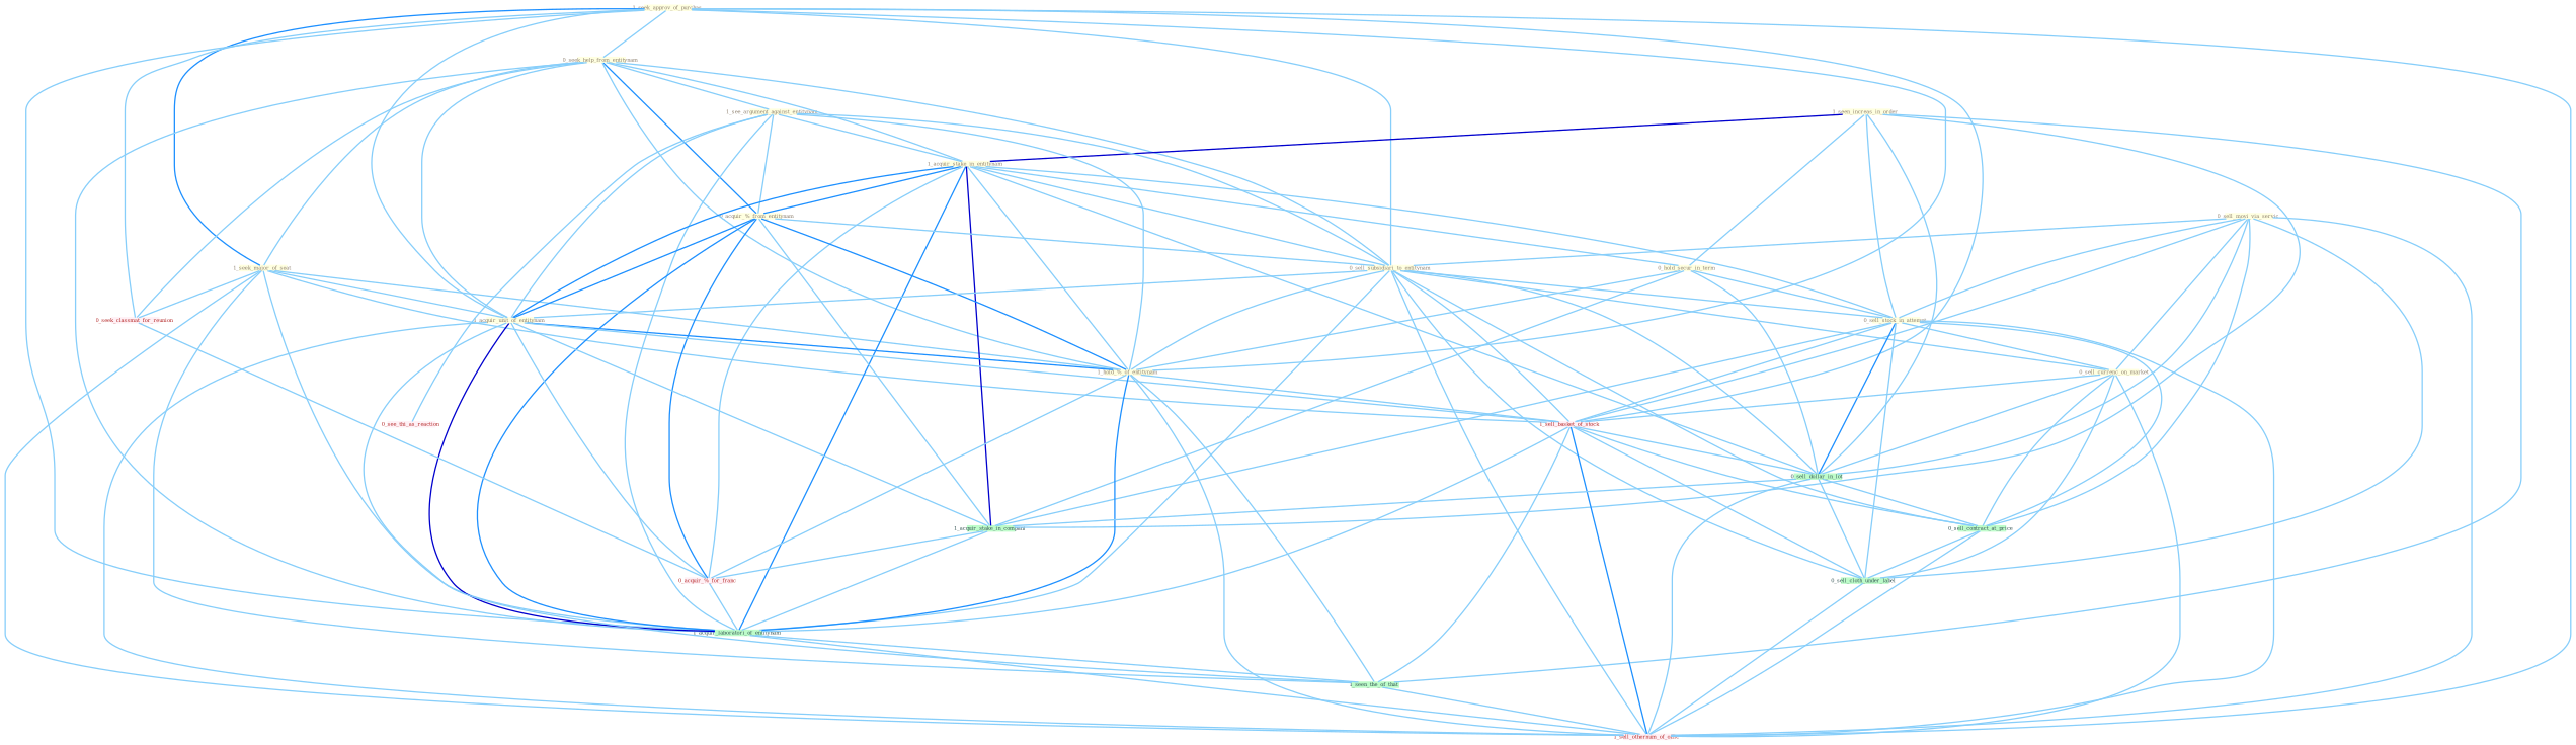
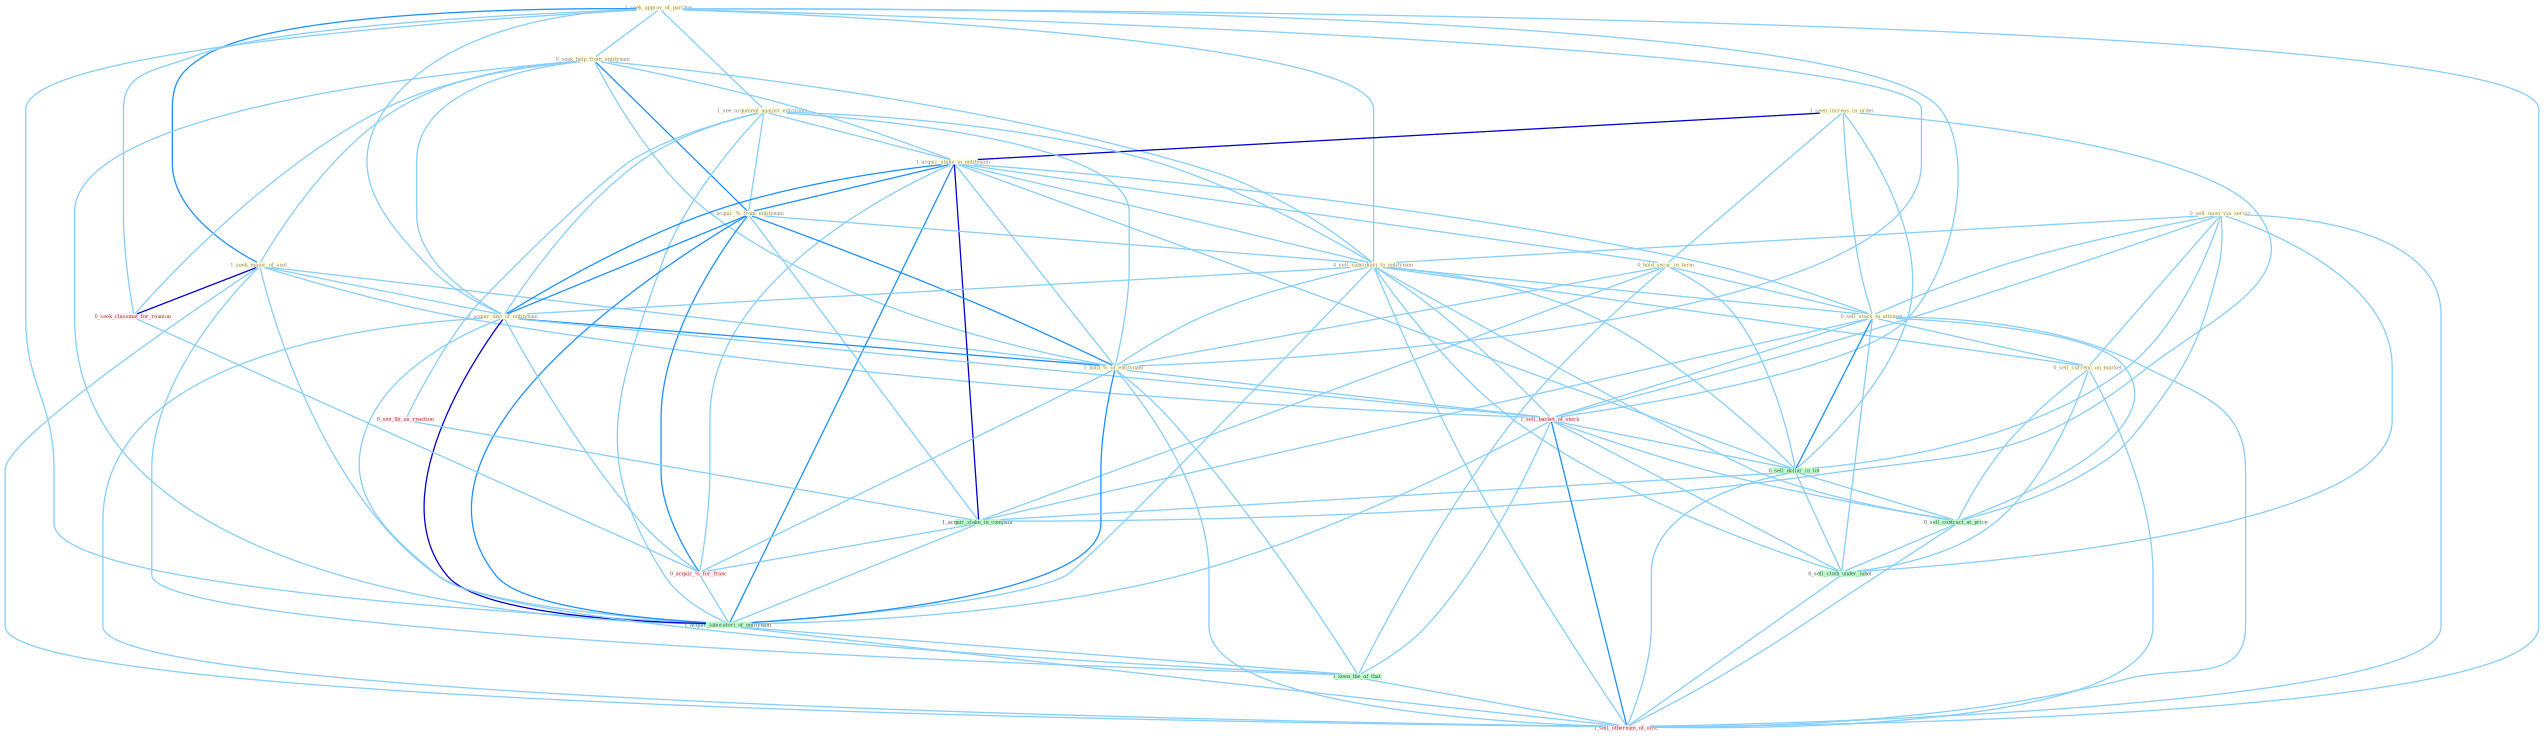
  graph {
    node [color="#ffffe0" fixedsize=true fontcolor="#8b7d6b" fontsize=4 shape=polygon style=filled]
    edge [color="#87cefa" w=1]
    "1_seek_approv_of_purchas " [height=.06 width=.5]
    "0_seek_help_from_entitynam " [height=.06 width=.5]
    "1_seen_increas_in_order " [height=.06 width=.5]
    "0_sell_movi_via_servic " [height=.06 width=.5]
    "1_see_argument_against_entitynam " [height=.06 width=.5]
    "1_seek_major_of_seat " [height=.06 width=.5]
    "1_acquir_stake_in_entitynam " [height=.06 width=.5]
    "0_acquir_%_from_entitynam " [height=.06 width=.5]
-   "0_sell_subsidiari_to_entitynam " [height=.06 width=.5]
+   "0_sell_subsidiari_to_entitynam " [height=.06 width=.5 label="4_sell_subsidiari_to_entitynam"]
    "0_hold_secur_in_term " [height=.06 width=.5]
    "1_acquir_unit_of_entitynam " [height=.06 width=.5]
    "0_sell_stock_in_attempt " [height=.06 width=.5]
    "0_sell_currenc_on_market " [height=.06 width=.5]
    "1_hold_%_of_entitynam " [height=.06 width=.5]
    "0_seek_classmat_for_reunion " [color="#fff0f5" fontcolor="#b22222" height=.06 width=.5]
    "1_sell_basket_of_stock " [color="#fff0f5" fontcolor="#b22222" height=.06 width=.5]
    "0_acquir_%_for_franc " [color="#fff0f5" fontcolor="#b22222" height=.06 width=.5]
    "1_sell_othernum_of_offic " [color="#fff0f5" fontcolor="#b22222" height=.06 width=.5]
    "0_see_thi_as_reaction " [color="#fff0f5" fontcolor="#b22222" height=.06 width=.5]
    "1_acquir_laboratori_of_entitynam " [color="#BDFCC9" fontcolor="#2f4f4f" height=.06 width=.5]
    "1_seen_the_of_that " [color="#BDFCC9" fontcolor="#2f4f4f" height=.06 width=.5]
    "0_sell_dollar_in_lot " [color="#BDFCC9" fontcolor="#2f4f4f" height=.06 width=.5]
    "1_acquir_stake_in_compani " [color="#BDFCC9" fontcolor="#2f4f4f" height=.06 width=.5]
    "0_sell_contract_at_price " [color="#BDFCC9" fontcolor="#2f4f4f" height=.06 width=.5]
    "0_sell_cloth_under_label " [color="#BDFCC9" fontcolor="#2f4f4f" height=.06 width=.5]
    subgraph sub_1 {
      "1_seek_approv_of_purchas "
      "0_seek_help_from_entitynam "
      "1_seen_increas_in_order "
      "0_sell_movi_via_servic "
      "1_see_argument_against_entitynam "
      "1_seek_major_of_seat "
      "1_acquir_stake_in_entitynam "
      "0_acquir_%_from_entitynam "
      "0_sell_subsidiari_to_entitynam "
      "0_hold_secur_in_term "
      "1_acquir_unit_of_entitynam "
      "0_sell_stock_in_attempt "
      "0_sell_currenc_on_market "
      "1_hold_%_of_entitynam "
    }
    subgraph sub_2 {
      "0_seek_classmat_for_reunion "
      "1_sell_basket_of_stock "
      "0_acquir_%_for_franc "
      "1_sell_othernum_of_offic "
      "0_see_thi_as_reaction "
    }
    "1_seek_approv_of_purchas " -- "0_seek_help_from_entitynam "
    "1_seek_approv_of_purchas " -- "1_seek_major_of_seat " [color="#1e90ff" w=2]
    "1_seek_approv_of_purchas " -- "0_sell_subsidiari_to_entitynam "
    "1_seek_approv_of_purchas " -- "1_acquir_unit_of_entitynam "
    "1_seek_approv_of_purchas " -- "1_hold_%_of_entitynam "
    "1_seek_approv_of_purchas " -- "0_seek_classmat_for_reunion "
    "1_seek_approv_of_purchas " -- "1_sell_basket_of_stock "
    "1_seek_approv_of_purchas " -- "1_sell_othernum_of_offic "
    "1_seek_approv_of_purchas " -- "1_acquir_laboratori_of_entitynam "
-   "0_seek_help_from_entitynam " -- "1_see_argument_against_entitynam "
+   "1_seek_approv_of_purchas " -- "1_see_argument_against_entitynam "
    "0_seek_help_from_entitynam " -- "1_seek_major_of_seat "
    "0_seek_help_from_entitynam " -- "1_acquir_stake_in_entitynam "
    "0_seek_help_from_entitynam " -- "0_acquir_%_from_entitynam " [color="#1e90ff" w=2]
    "0_seek_help_from_entitynam " -- "0_sell_subsidiari_to_entitynam "
    "0_seek_help_from_entitynam " -- "1_acquir_unit_of_entitynam "
    "0_seek_help_from_entitynam " -- "1_hold_%_of_entitynam "
    "0_seek_help_from_entitynam " -- "0_seek_classmat_for_reunion "
    "0_seek_help_from_entitynam " -- "1_acquir_laboratori_of_entitynam "
    "1_seen_increas_in_order " -- "1_acquir_stake_in_entitynam " [color="#0000cd"]
    "1_seen_increas_in_order " -- "0_hold_secur_in_term "
    "1_seen_increas_in_order " -- "0_sell_stock_in_attempt "
-   "1_seen_increas_in_order " -- "1_seen_the_of_that "
+   "0_hold_secur_in_term " -- "1_seen_the_of_that "
    "1_seen_increas_in_order " -- "0_sell_dollar_in_lot "
    "1_seen_increas_in_order " -- "1_acquir_stake_in_compani "
    "0_sell_movi_via_servic " -- "0_sell_subsidiari_to_entitynam "
    "0_sell_movi_via_servic " -- "0_sell_stock_in_attempt "
    "0_sell_movi_via_servic " -- "0_sell_currenc_on_market "
    "0_sell_movi_via_servic " -- "1_sell_basket_of_stock "
    "0_sell_movi_via_servic " -- "1_sell_othernum_of_offic "
    "0_sell_movi_via_servic " -- "0_sell_dollar_in_lot "
    "0_sell_movi_via_servic " -- "0_sell_contract_at_price "
    "0_sell_movi_via_servic " -- "0_sell_cloth_under_label "
    "1_see_argument_against_entitynam " -- "1_acquir_stake_in_entitynam "
    "1_see_argument_against_entitynam " -- "0_acquir_%_from_entitynam "
    "1_see_argument_against_entitynam " -- "0_sell_subsidiari_to_entitynam "
    "1_see_argument_against_entitynam " -- "1_acquir_unit_of_entitynam "
    "1_see_argument_against_entitynam " -- "1_hold_%_of_entitynam "
    "1_see_argument_against_entitynam " -- "0_see_thi_as_reaction "
    "1_see_argument_against_entitynam " -- "1_acquir_laboratori_of_entitynam "
    "1_seek_major_of_seat " -- "1_acquir_unit_of_entitynam "
    "1_seek_major_of_seat " -- "1_hold_%_of_entitynam "
-   "1_seek_major_of_seat " -- "0_seek_classmat_for_reunion "
+   "1_seek_major_of_seat " -- "0_seek_classmat_for_reunion " [color="#0000cd"]
    "1_seek_major_of_seat " -- "1_sell_basket_of_stock "
    "1_seek_major_of_seat " -- "1_sell_othernum_of_offic "
    "1_seek_major_of_seat " -- "1_acquir_laboratori_of_entitynam "
    "1_seek_major_of_seat " -- "1_seen_the_of_that "
    "1_acquir_stake_in_entitynam " -- "0_acquir_%_from_entitynam " [color="#1e90ff" w=2]
    "1_acquir_stake_in_entitynam " -- "0_sell_subsidiari_to_entitynam "
    "1_acquir_stake_in_entitynam " -- "0_hold_secur_in_term "
    "1_acquir_stake_in_entitynam " -- "1_acquir_unit_of_entitynam " [color="#1e90ff" w=2]
    "1_acquir_stake_in_entitynam " -- "0_sell_stock_in_attempt "
    "1_acquir_stake_in_entitynam " -- "1_hold_%_of_entitynam "
    "1_acquir_stake_in_entitynam " -- "0_acquir_%_for_franc "
    "1_acquir_stake_in_entitynam " -- "1_acquir_laboratori_of_entitynam " [color="#1e90ff" w=2]
    "1_acquir_stake_in_entitynam " -- "0_sell_dollar_in_lot "
    "1_acquir_stake_in_entitynam " -- "1_acquir_stake_in_compani " [color="#0000cd" w=3]
    "0_acquir_%_from_entitynam " -- "0_sell_subsidiari_to_entitynam "
    "0_acquir_%_from_entitynam " -- "1_acquir_unit_of_entitynam " [color="#1e90ff" w=2]
    "0_acquir_%_from_entitynam " -- "1_hold_%_of_entitynam " [color="#1e90ff" w=2]
    "0_acquir_%_from_entitynam " -- "0_acquir_%_for_franc " [color="#1e90ff" w=2]
    "0_acquir_%_from_entitynam " -- "1_acquir_laboratori_of_entitynam " [color="#1e90ff" w=2]
    "0_acquir_%_from_entitynam " -- "1_acquir_stake_in_compani "
    "0_sell_subsidiari_to_entitynam " -- "1_acquir_unit_of_entitynam "
    "0_sell_subsidiari_to_entitynam " -- "0_sell_stock_in_attempt "
    "0_sell_subsidiari_to_entitynam " -- "0_sell_currenc_on_market "
    "0_sell_subsidiari_to_entitynam " -- "1_hold_%_of_entitynam "
    "0_sell_subsidiari_to_entitynam " -- "1_sell_basket_of_stock "
    "0_sell_subsidiari_to_entitynam " -- "1_sell_othernum_of_offic "
    "0_sell_subsidiari_to_entitynam " -- "1_acquir_laboratori_of_entitynam "
    "0_sell_subsidiari_to_entitynam " -- "0_sell_dollar_in_lot "
    "0_sell_subsidiari_to_entitynam " -- "0_sell_contract_at_price "
    "0_sell_subsidiari_to_entitynam " -- "0_sell_cloth_under_label "
    "0_hold_secur_in_term " -- "0_sell_stock_in_attempt "
    "0_hold_secur_in_term " -- "1_hold_%_of_entitynam "
    "0_hold_secur_in_term " -- "0_sell_dollar_in_lot "
    "0_hold_secur_in_term " -- "1_acquir_stake_in_compani "
    "1_acquir_unit_of_entitynam " -- "1_hold_%_of_entitynam " [color="#1e90ff" w=2]
    "1_acquir_unit_of_entitynam " -- "1_sell_basket_of_stock "
    "1_acquir_unit_of_entitynam " -- "0_acquir_%_for_franc "
    "1_acquir_unit_of_entitynam " -- "1_sell_othernum_of_offic "
    "1_acquir_unit_of_entitynam " -- "1_acquir_laboratori_of_entitynam " [color="#0000cd" w=3]
    "1_acquir_unit_of_entitynam " -- "1_seen_the_of_that "
-   "1_acquir_unit_of_entitynam " -- "1_acquir_stake_in_compani "
+   "0_see_thi_as_reaction " -- "1_acquir_stake_in_compani "
    "0_sell_stock_in_attempt " -- "0_sell_currenc_on_market "
    "0_sell_stock_in_attempt " -- "1_sell_basket_of_stock "
    "0_sell_stock_in_attempt " -- "1_sell_othernum_of_offic "
    "0_sell_stock_in_attempt " -- "0_sell_dollar_in_lot " [color="#1e90ff" w=2]
    "0_sell_stock_in_attempt " -- "1_acquir_stake_in_compani "
    "0_sell_stock_in_attempt " -- "0_sell_contract_at_price "
    "0_sell_stock_in_attempt " -- "0_sell_cloth_under_label "
-   "0_sell_currenc_on_market " -- "1_sell_basket_of_stock "
    "0_sell_currenc_on_market " -- "1_sell_othernum_of_offic "
-   "0_sell_currenc_on_market " -- "0_sell_dollar_in_lot "
    "0_sell_currenc_on_market " -- "0_sell_contract_at_price "
    "0_sell_currenc_on_market " -- "0_sell_cloth_under_label "
    "1_hold_%_of_entitynam " -- "1_sell_basket_of_stock "
    "1_hold_%_of_entitynam " -- "0_acquir_%_for_franc "
    "1_hold_%_of_entitynam " -- "1_sell_othernum_of_offic "
    "1_hold_%_of_entitynam " -- "1_acquir_laboratori_of_entitynam " [color="#1e90ff" w=2]
    "1_hold_%_of_entitynam " -- "1_seen_the_of_that "
    "0_seek_classmat_for_reunion " -- "0_acquir_%_for_franc "
    "1_sell_basket_of_stock " -- "1_sell_othernum_of_offic " [color="#1e90ff" w=2]
    "1_sell_basket_of_stock " -- "1_acquir_laboratori_of_entitynam "
    "1_sell_basket_of_stock " -- "1_seen_the_of_that "
    "1_sell_basket_of_stock " -- "0_sell_dollar_in_lot "
    "1_sell_basket_of_stock " -- "0_sell_contract_at_price "
    "1_sell_basket_of_stock " -- "0_sell_cloth_under_label "
    "0_acquir_%_for_franc " -- "1_acquir_laboratori_of_entitynam "
    "1_acquir_laboratori_of_entitynam " -- "1_sell_othernum_of_offic "
    "1_acquir_laboratori_of_entitynam " -- "1_seen_the_of_that "
    "1_seen_the_of_that " -- "1_sell_othernum_of_offic "
    "0_sell_dollar_in_lot " -- "1_sell_othernum_of_offic "
    "0_sell_dollar_in_lot " -- "1_acquir_stake_in_compani "
    "0_sell_dollar_in_lot " -- "0_sell_contract_at_price "
    "0_sell_dollar_in_lot " -- "0_sell_cloth_under_label "
    "1_acquir_stake_in_compani " -- "0_acquir_%_for_franc "
    "1_acquir_stake_in_compani " -- "1_acquir_laboratori_of_entitynam "
    "0_sell_contract_at_price " -- "1_sell_othernum_of_offic "
    "0_sell_contract_at_price " -- "0_sell_cloth_under_label "
    "0_sell_cloth_under_label " -- "1_sell_othernum_of_offic "
  }
